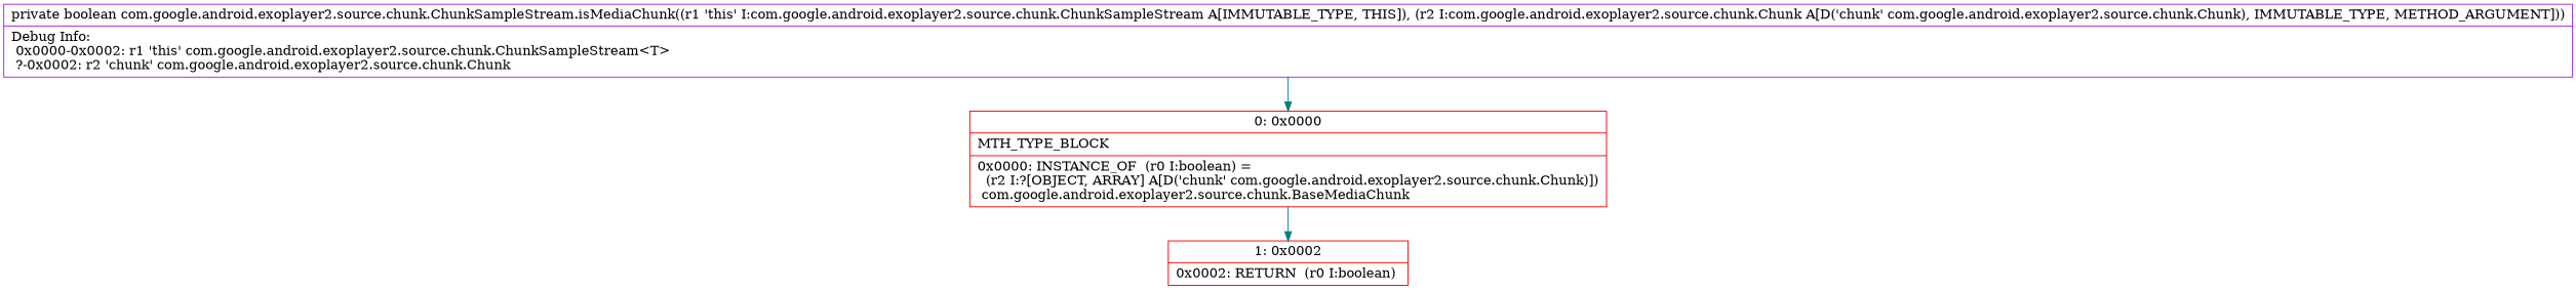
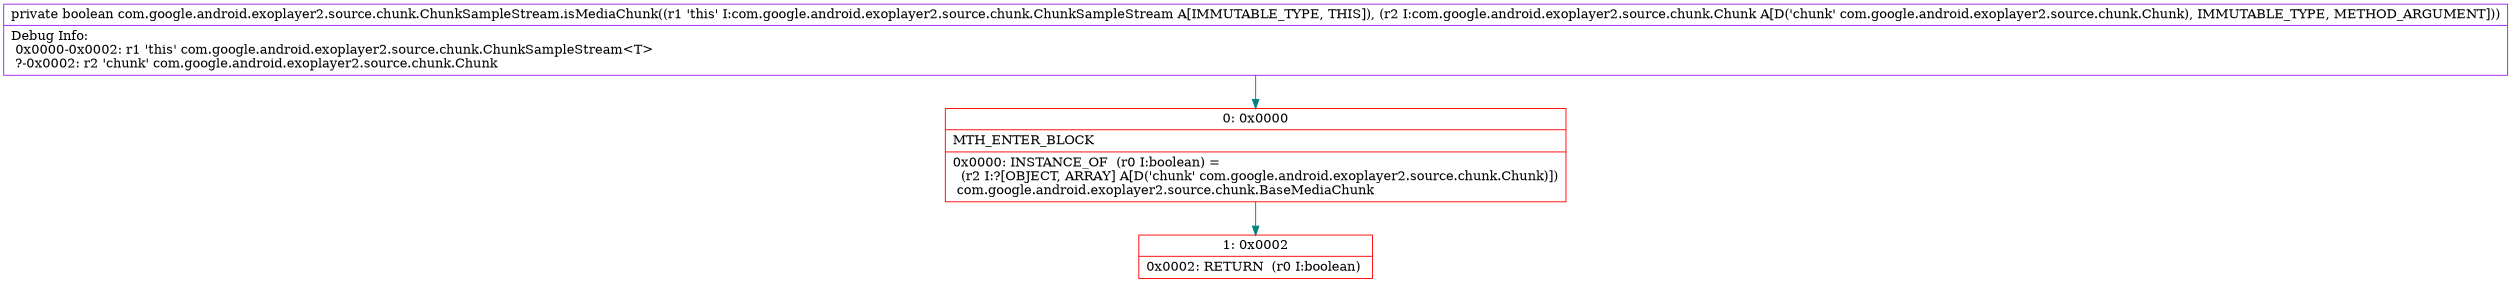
  digraph {
    node [shape=record color=red]
    edge [color=teal]
-   n1 [label="{0\:\ 0x0000|MTH_TYPE_BLOCK\l|0x0000: INSTANCE_OF  (r0 I:boolean) = \l  (r2 I:?[OBJECT, ARRAY] A[D('chunk' com.google.android.exoplayer2.source.chunk.Chunk)])\l com.google.android.exoplayer2.source.chunk.BaseMediaChunk \l}"]
+   n1 [label="{0\:\ 0x0000|MTH_ENTER_BLOCK\l|0x0000: INSTANCE_OF  (r0 I:boolean) = \l  (r2 I:?[OBJECT, ARRAY] A[D('chunk' com.google.android.exoplayer2.source.chunk.Chunk)])\l com.google.android.exoplayer2.source.chunk.BaseMediaChunk \l}"]
    n2 [label="{1\:\ 0x0002|0x0002: RETURN  (r0 I:boolean) \l}"]
    n3 [label="{private boolean com.google.android.exoplayer2.source.chunk.ChunkSampleStream.isMediaChunk((r1 'this' I:com.google.android.exoplayer2.source.chunk.ChunkSampleStream A[IMMUTABLE_TYPE, THIS]), (r2 I:com.google.android.exoplayer2.source.chunk.Chunk A[D('chunk' com.google.android.exoplayer2.source.chunk.Chunk), IMMUTABLE_TYPE, METHOD_ARGUMENT]))  | Debug Info:\l  0x0000\-0x0002: r1 'this' com.google.android.exoplayer2.source.chunk.ChunkSampleStream\<T\>\l  ?\-0x0002: r2 'chunk' com.google.android.exoplayer2.source.chunk.Chunk\l}" color=purple]
    n1 -> n2
    n3 -> n1
  }
